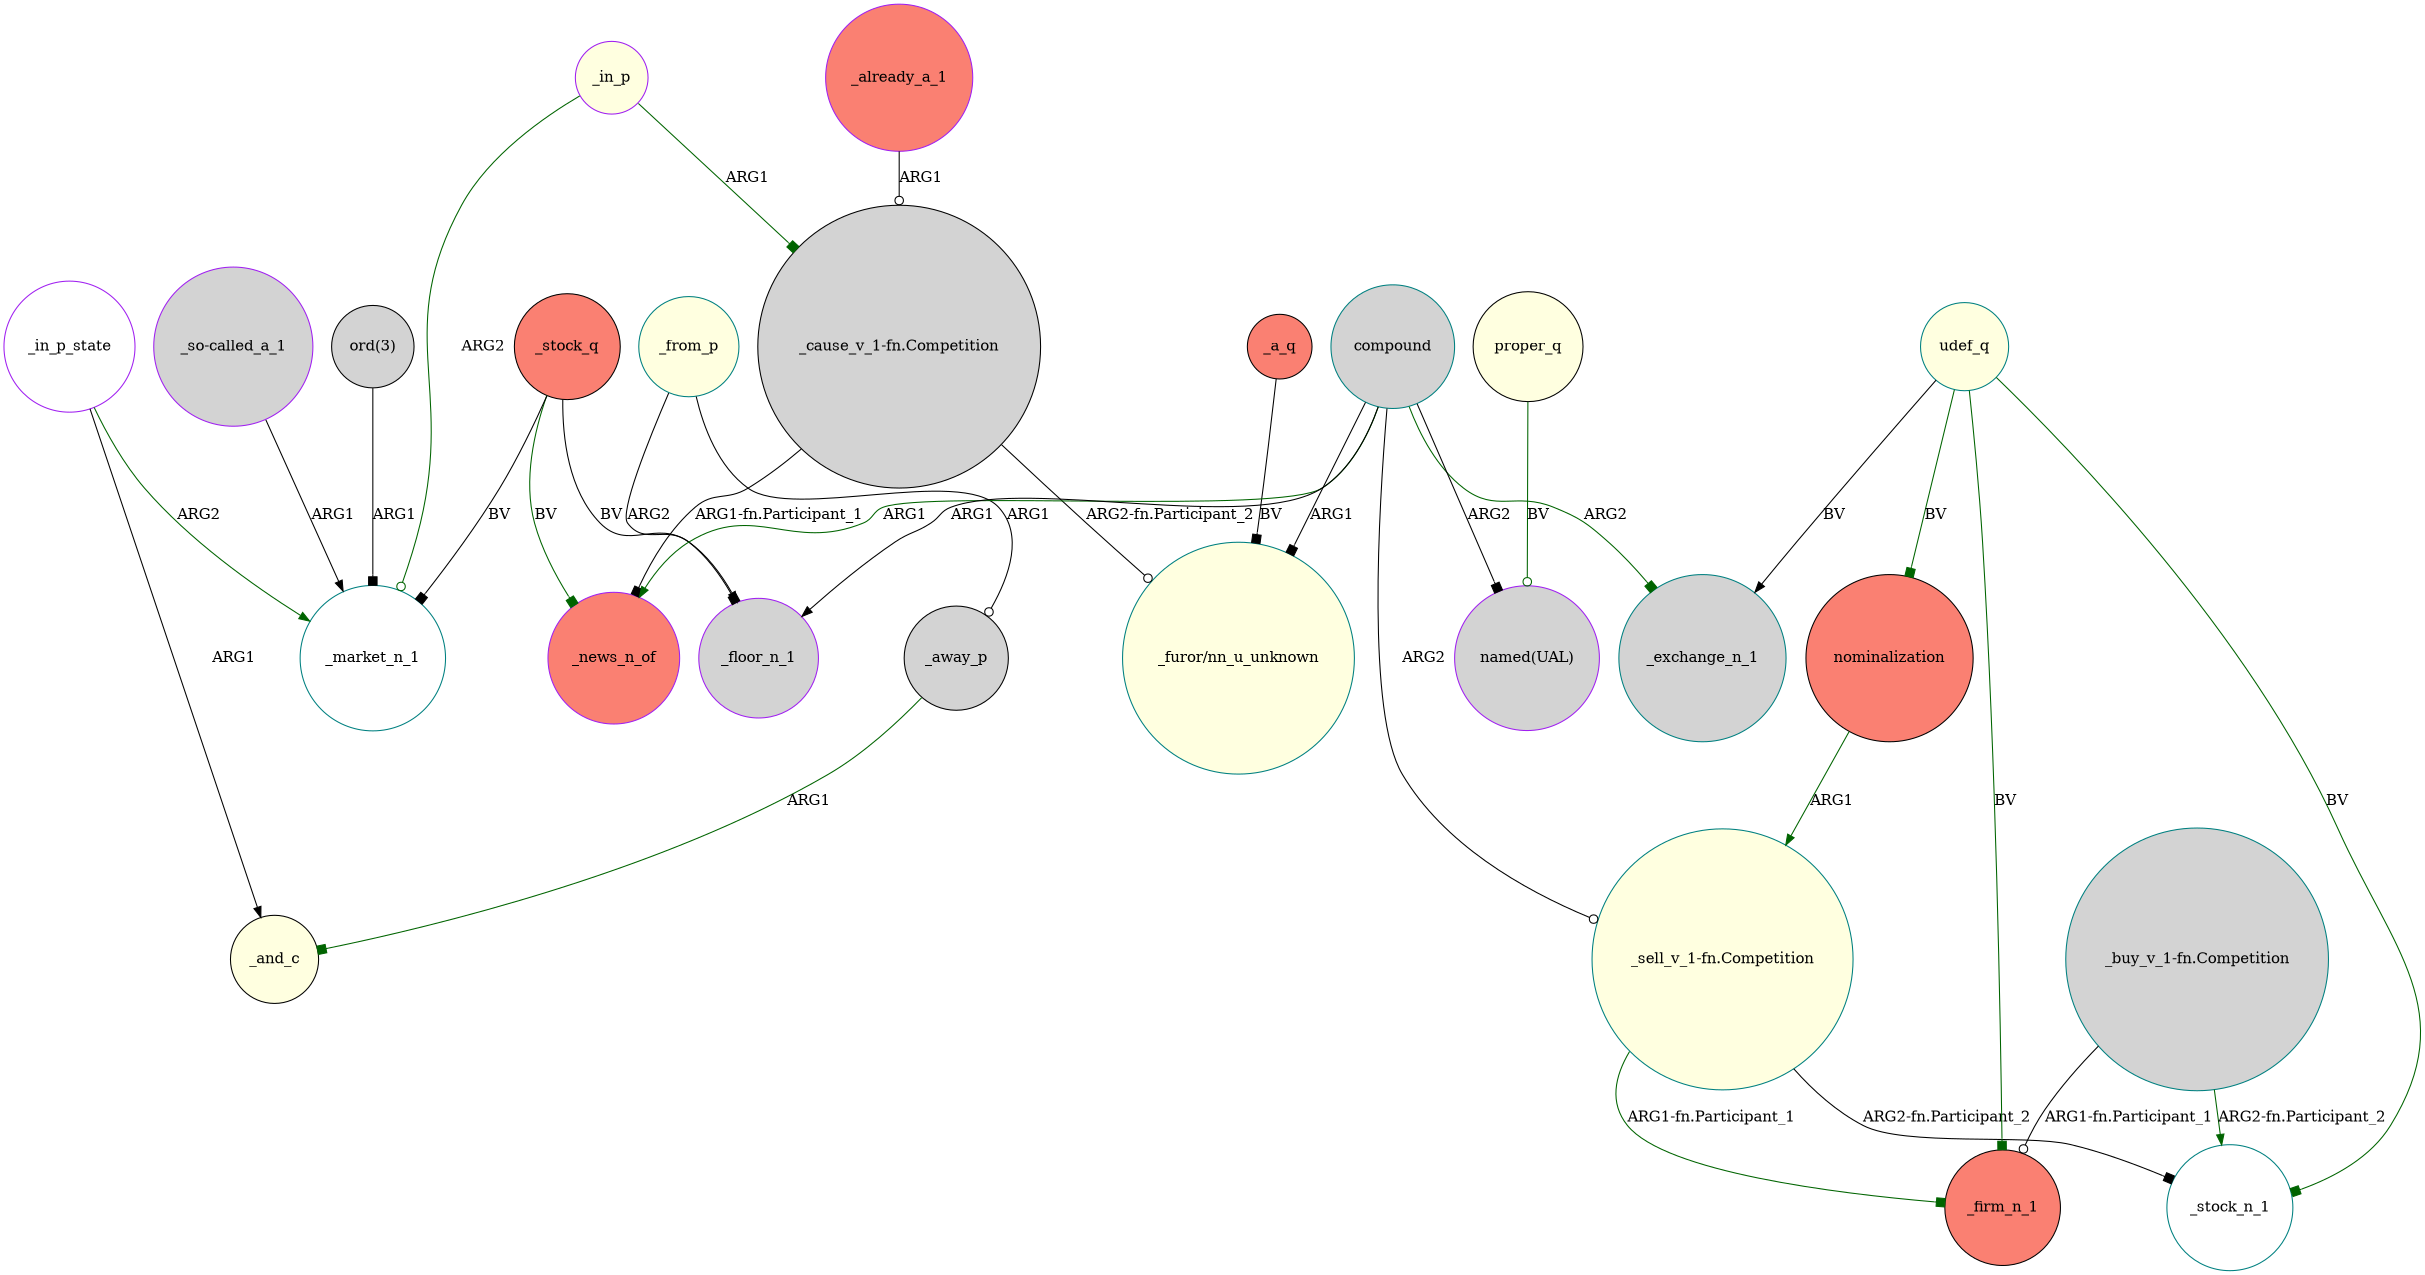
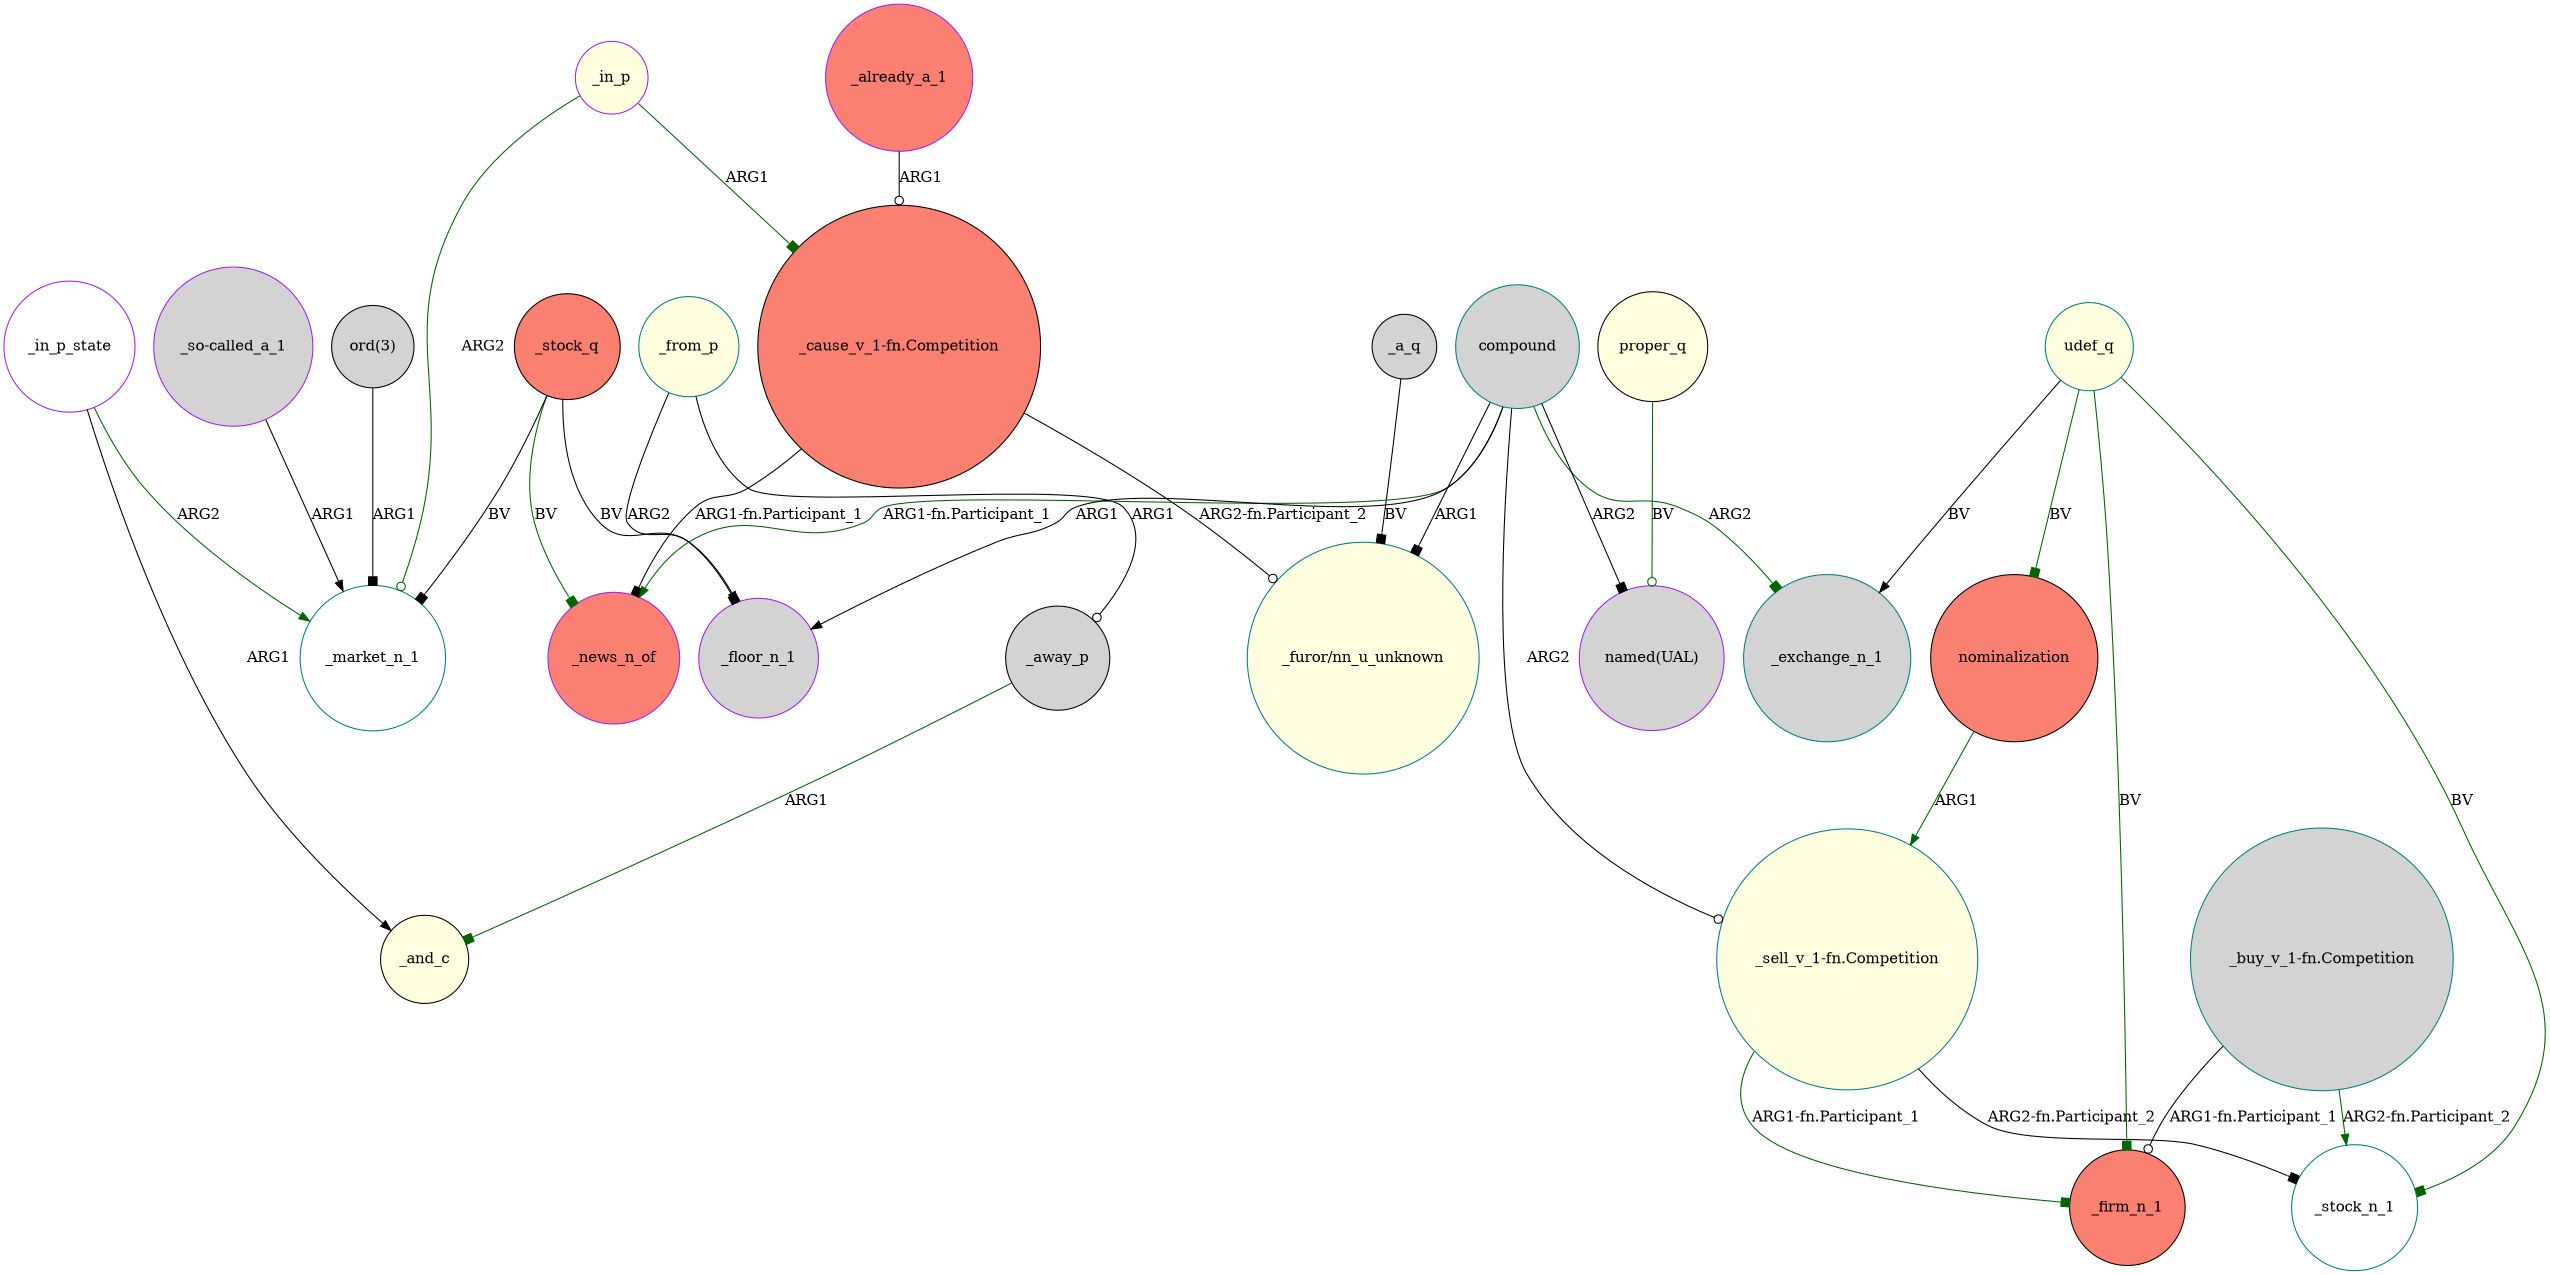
  digraph {
    node [color=black fillcolor=lightgrey shape=circle style=filled]
    edge [arrowhead=box color=black]
-   "_cause_v_1-fn.Competition"
+   "_cause_v_1-fn.Competition" [fillcolor=salmon]
    _news_n_of [color=purple fillcolor=salmon]
    "_furor/nn_u_unknown" [color=teal fillcolor=lightyellow]
    nominalization [fillcolor=salmon]
    "_sell_v_1-fn.Competition" [color=teal fillcolor=lightyellow]
    _firm_n_1 [fillcolor=salmon]
    _stock_n_1 [color=teal fillcolor=white]
-   _a_q [fillcolor=salmon]
+   _a_q
    "_buy_v_1-fn.Competition" [color=teal]
    _market_n_1 [color=teal fillcolor=white]
    "ord(3)"
    _from_p [color=teal fillcolor=lightyellow]
    _away_p
    _floor_n_1 [color=purple]
    _and_c [fillcolor=lightyellow]
    udef_q [color=teal fillcolor=lightyellow]
    _exchange_n_1 [color=teal]
    n18 [fillcolor=salmon label=_stock_q]
    compound [color=teal]
    "named(UAL)" [color=purple]
    proper_q [fillcolor=lightyellow]
    _in_p_state [color=purple fillcolor=white]
    _in_p [color=purple fillcolor=lightyellow]
    _already_a_1 [color=purple fillcolor=salmon]
    "_so-called_a_1" [color=purple]
    "_cause_v_1-fn.Competition" -> _news_n_of [label="ARG1-fn.Participant_1"]
    "_cause_v_1-fn.Competition" -> "_furor/nn_u_unknown" [arrowhead=odot label="ARG2-fn.Participant_2"]
    nominalization -> "_sell_v_1-fn.Competition" [arrowhead=normal color=darkgreen label=ARG1]
    "_sell_v_1-fn.Competition" -> _firm_n_1 [color=darkgreen label="ARG1-fn.Participant_1"]
    "_sell_v_1-fn.Competition" -> _stock_n_1 [label="ARG2-fn.Participant_2"]
    _a_q -> "_furor/nn_u_unknown" [label=BV]
    "_buy_v_1-fn.Competition" -> _firm_n_1 [arrowhead=odot label="ARG1-fn.Participant_1"]
    "_buy_v_1-fn.Competition" -> _stock_n_1 [arrowhead=normal color=darkgreen label="ARG2-fn.Participant_2"]
    "ord(3)" -> _market_n_1 [label=ARG1]
    _from_p -> _away_p [arrowhead=odot label=ARG1]
    _from_p -> _floor_n_1 [label=ARG2]
    _away_p -> _and_c [color=darkgreen label=ARG1]
    udef_q -> nominalization [color=darkgreen label=BV]
    udef_q -> _firm_n_1 [color=darkgreen label=BV]
    udef_q -> _stock_n_1 [color=darkgreen label=BV]
    udef_q -> _exchange_n_1 [arrowhead=normal label=BV]
    n18 -> _news_n_of [color=darkgreen label=BV]
    n18 -> _market_n_1 [label=BV]
    n18 -> _floor_n_1 [arrowhead=normal label=BV]
-   compound -> _news_n_of [arrowhead=normal color=darkgreen label=ARG1]
+   compound -> _news_n_of [arrowhead=normal color=darkgreen label="ARG1-fn.Participant_1"]
    compound -> "_furor/nn_u_unknown" [label=ARG1]
    compound -> "_sell_v_1-fn.Competition" [arrowhead=odot label=ARG2]
    compound -> _floor_n_1 [arrowhead=normal label=ARG1]
    compound -> _exchange_n_1 [color=darkgreen label=ARG2]
    compound -> "named(UAL)" [label=ARG2]
    proper_q -> "named(UAL)" [arrowhead=odot color=darkgreen label=BV]
    _in_p_state -> _market_n_1 [arrowhead=normal color=darkgreen label=ARG2]
    _in_p_state -> _and_c [arrowhead=normal label=ARG1]
    _in_p -> "_cause_v_1-fn.Competition" [color=darkgreen label=ARG1]
    _in_p -> _market_n_1 [arrowhead=odot color=darkgreen label=ARG2]
    _already_a_1 -> "_cause_v_1-fn.Competition" [arrowhead=odot label=ARG1]
    "_so-called_a_1" -> _market_n_1 [arrowhead=normal label=ARG1]
  }
